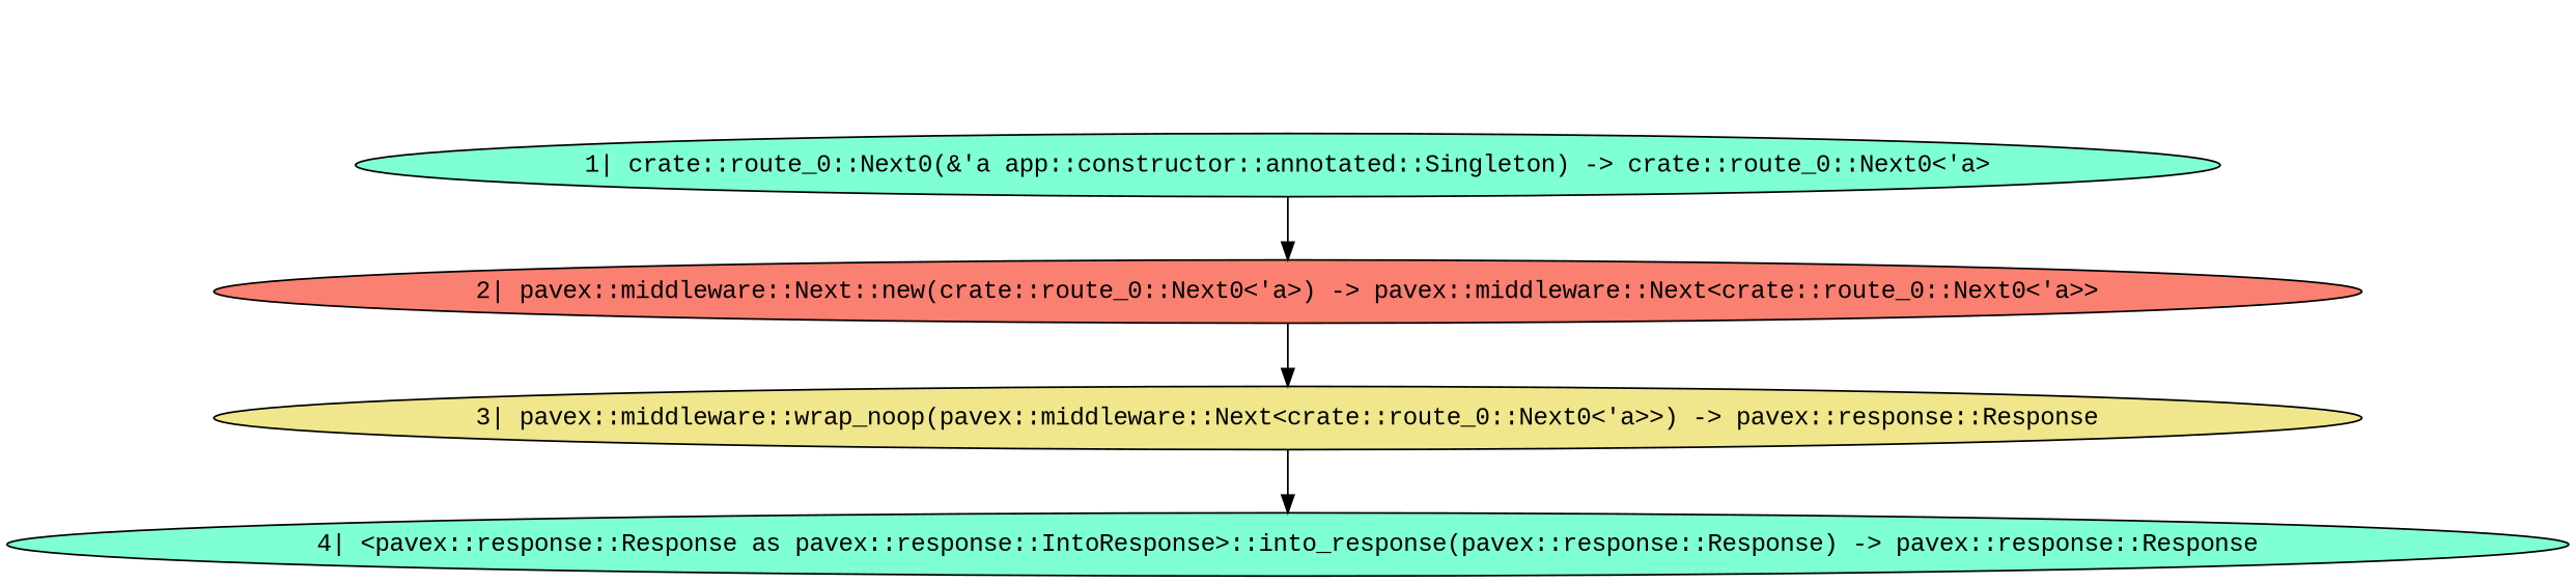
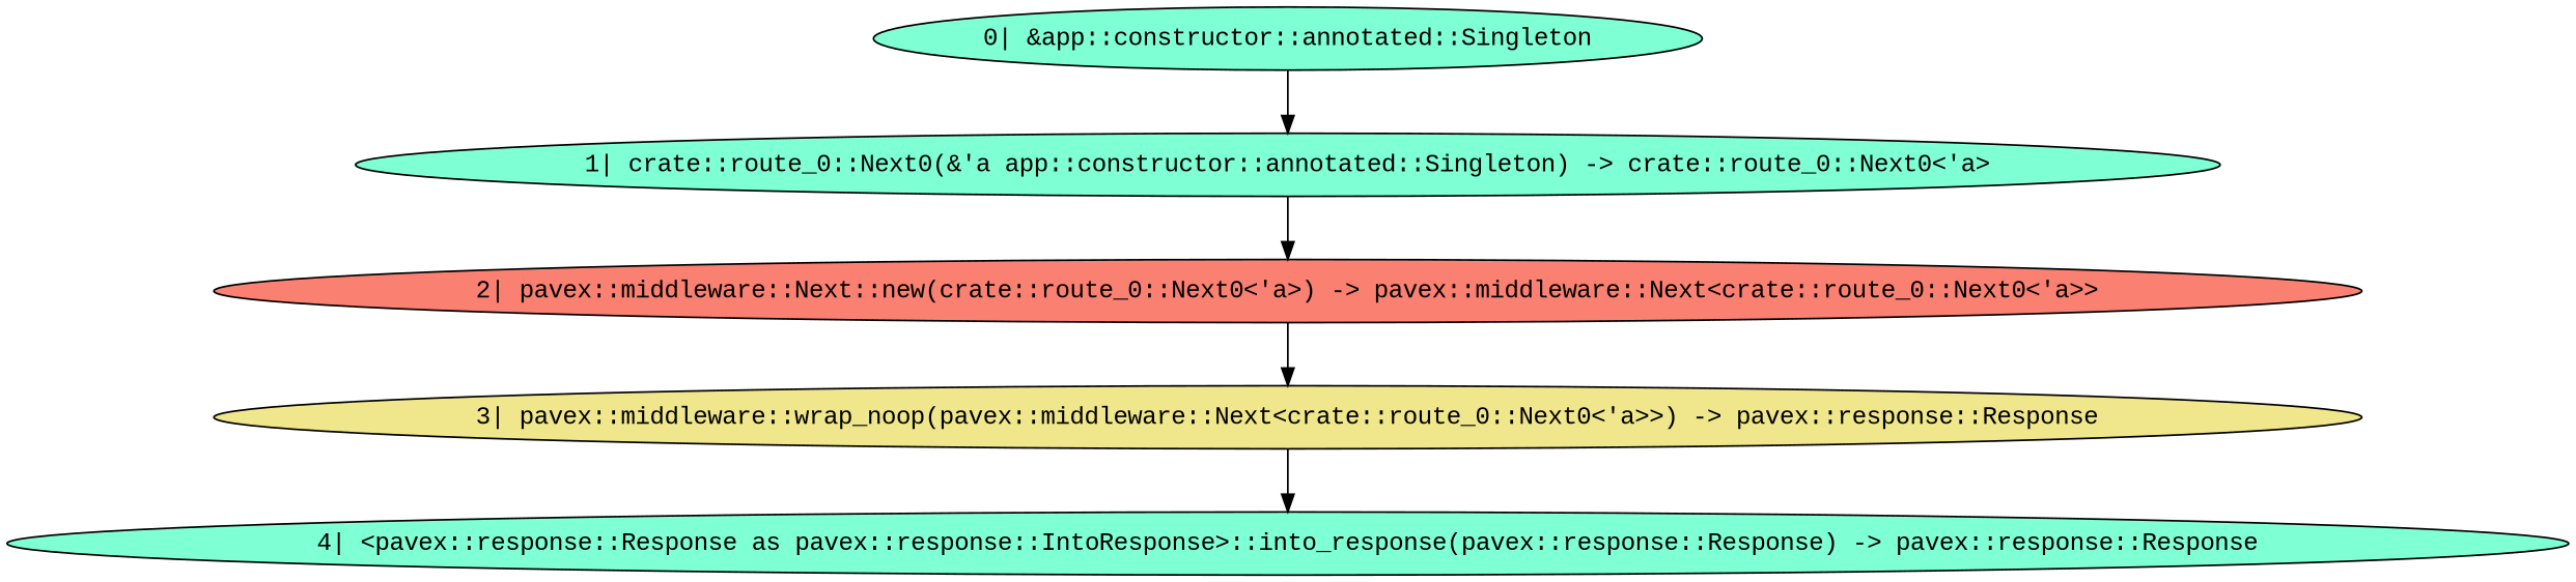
  digraph {
    fontname="Liberation Mono"
    node [style=filled fillcolor=aquamarine fontname="Liberation Mono"]
    edge [fontname="Liberation Mono"]
+   n1 [label="0| &app::constructor::annotated::Singleton"]
    n2 [label="1| crate::route_0::Next0(&'a app::constructor::annotated::Singleton) -> crate::route_0::Next0<'a>"]
    n3 [label="2| pavex::middleware::Next::new(crate::route_0::Next0<'a>) -> pavex::middleware::Next<crate::route_0::Next0<'a>>" fillcolor=salmon]
    n4 [label="3| pavex::middleware::wrap_noop(pavex::middleware::Next<crate::route_0::Next0<'a>>) -> pavex::response::Response" fillcolor=khaki]
    n5 [label="4| <pavex::response::Response as pavex::response::IntoResponse>::into_response(pavex::response::Response) -> pavex::response::Response"]
+   n1 -> n2
    n2 -> n3
    n3 -> n4
    n4 -> n5
  }
